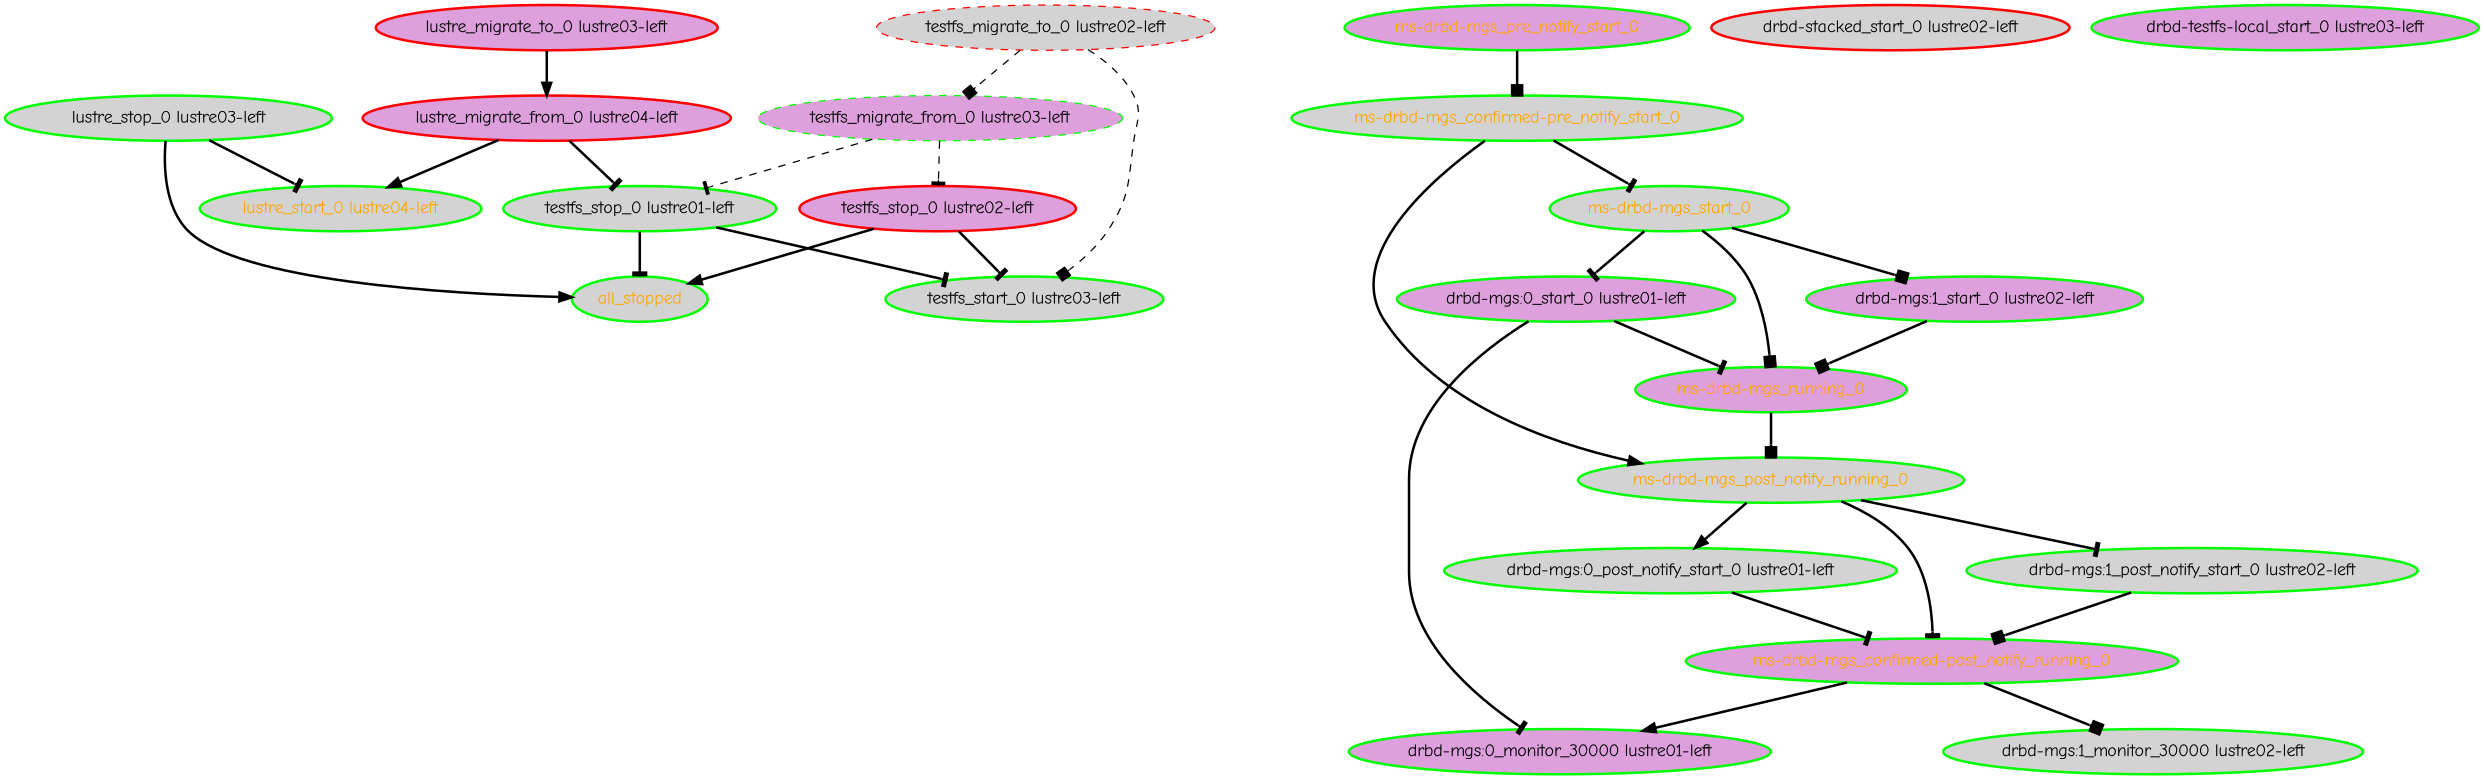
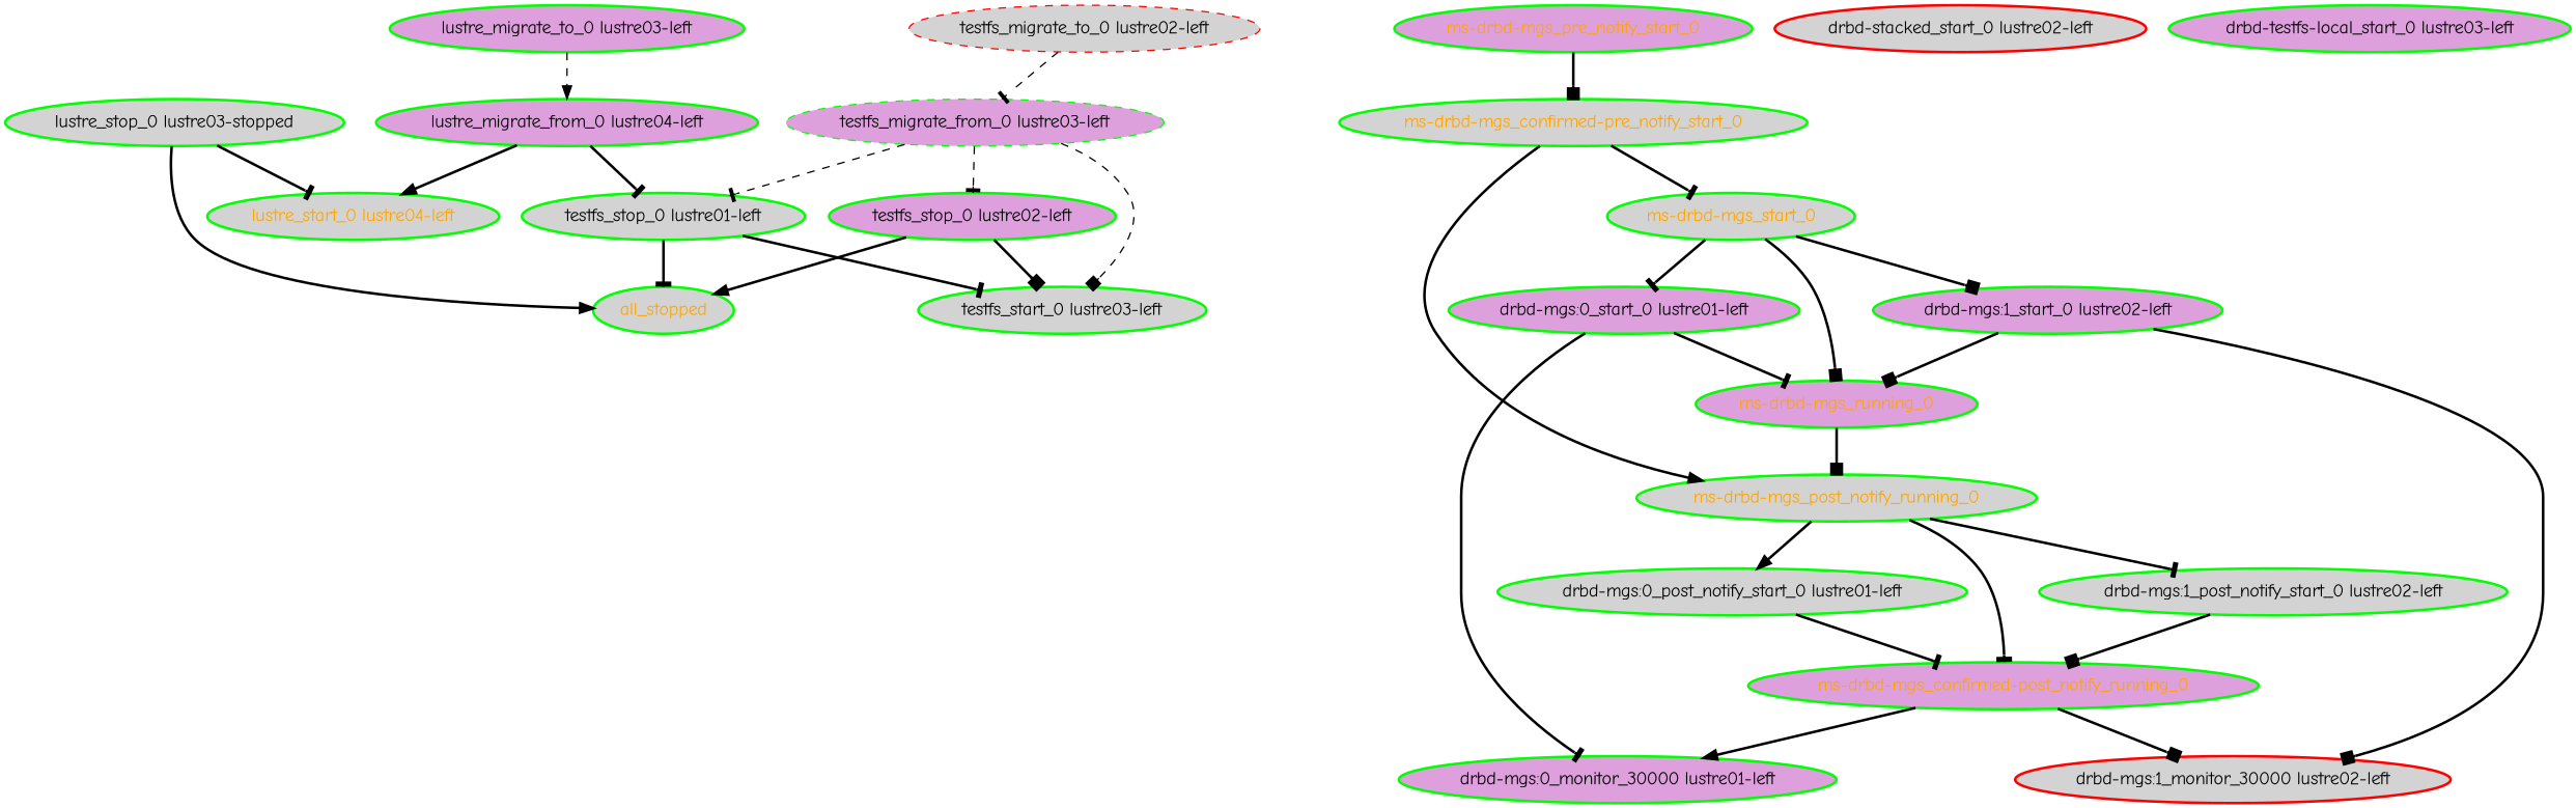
  digraph {
    fontname="Comic Neue"
    node [color=green fillcolor=lightgrey fontcolor=black fontname="Comic Neue" style="bold,filled"]
    edge [arrowhead=tee fontname="Comic Neue" style=bold]
    all_stopped [fontcolor=orange]
    "drbd-mgs:0_monitor_30000 lustre01-left" [fillcolor=plum]
    "ms-drbd-mgs_confirmed-post_notify_running_0" [fillcolor=plum fontcolor=orange]
    "drbd-mgs:0_post_notify_start_0 lustre01-left"
-   "drbd-mgs:1_monitor_30000 lustre02-left"
+   "drbd-mgs:1_monitor_30000 lustre02-left" [color=red]
    "drbd-mgs:0_start_0 lustre01-left" [fillcolor=plum]
    "ms-drbd-mgs_running_0" [fillcolor=plum fontcolor=orange]
    "ms-drbd-mgs_post_notify_running_0" [fontcolor=orange]
    "drbd-mgs:1_post_notify_start_0 lustre02-left"
    "drbd-mgs:1_start_0 lustre02-left" [fillcolor=plum]
    "drbd-stacked_start_0 lustre02-left" [color=red]
    "drbd-testfs-local_start_0 lustre03-left" [fillcolor=plum]
-   "lustre_migrate_from_0 lustre04-left" [color=red fillcolor=plum]
+   "lustre_migrate_from_0 lustre04-left" [fillcolor=plum]
    "lustre_start_0 lustre04-left" [fontcolor=orange]
    "testfs_stop_0 lustre01-left"
-   "lustre_stop_0 lustre03-left"
-   "lustre_migrate_to_0 lustre03-left" [color=red fillcolor=plum]
+   "lustre_stop_0 lustre03-left" [label="lustre_stop_0 lustre03-stopped"]
+   "lustre_migrate_to_0 lustre03-left" [fillcolor=plum]
    "ms-drbd-mgs_confirmed-pre_notify_start_0" [fontcolor=orange]
    "ms-drbd-mgs_start_0" [fontcolor=orange]
    "ms-drbd-mgs_pre_notify_start_0" [fillcolor=plum fontcolor=orange]
    "testfs_migrate_from_0 lustre03-left" [fillcolor=plum style="dashed,filled"]
    "testfs_start_0 lustre03-left"
-   "testfs_stop_0 lustre02-left" [color=red fillcolor=plum]
+   "testfs_stop_0 lustre02-left" [fillcolor=plum]
    "testfs_migrate_to_0 lustre02-left" [color=red style="dashed,filled"]
    "ms-drbd-mgs_confirmed-post_notify_running_0" -> "drbd-mgs:0_monitor_30000 lustre01-left" [arrowhead=normal]
    "ms-drbd-mgs_confirmed-post_notify_running_0" -> "drbd-mgs:1_monitor_30000 lustre02-left" [arrowhead=box]
    "drbd-mgs:0_post_notify_start_0 lustre01-left" -> "ms-drbd-mgs_confirmed-post_notify_running_0"
    "drbd-mgs:0_start_0 lustre01-left" -> "drbd-mgs:0_monitor_30000 lustre01-left"
    "drbd-mgs:0_start_0 lustre01-left" -> "ms-drbd-mgs_running_0"
    "ms-drbd-mgs_running_0" -> "ms-drbd-mgs_post_notify_running_0" [arrowhead=box]
    "ms-drbd-mgs_post_notify_running_0" -> "ms-drbd-mgs_confirmed-post_notify_running_0"
    "ms-drbd-mgs_post_notify_running_0" -> "drbd-mgs:0_post_notify_start_0 lustre01-left" [arrowhead=normal]
    "ms-drbd-mgs_post_notify_running_0" -> "drbd-mgs:1_post_notify_start_0 lustre02-left"
    "drbd-mgs:1_post_notify_start_0 lustre02-left" -> "ms-drbd-mgs_confirmed-post_notify_running_0" [arrowhead=box]
+   "drbd-mgs:1_start_0 lustre02-left" -> "drbd-mgs:1_monitor_30000 lustre02-left" [arrowhead=box]
    "drbd-mgs:1_start_0 lustre02-left" -> "ms-drbd-mgs_running_0" [arrowhead=box]
    "lustre_migrate_from_0 lustre04-left" -> "lustre_start_0 lustre04-left" [arrowhead=normal]
    "lustre_migrate_from_0 lustre04-left" -> "testfs_stop_0 lustre01-left"
    "testfs_stop_0 lustre01-left" -> all_stopped
    "testfs_stop_0 lustre01-left" -> "testfs_start_0 lustre03-left"
    "lustre_stop_0 lustre03-left" -> all_stopped [arrowhead=normal]
    "lustre_stop_0 lustre03-left" -> "lustre_start_0 lustre04-left"
-   "lustre_migrate_to_0 lustre03-left" -> "lustre_migrate_from_0 lustre04-left" [arrowhead=normal]
+   "lustre_migrate_to_0 lustre03-left" -> "lustre_migrate_from_0 lustre04-left" [arrowhead=normal style=dashed]
    "ms-drbd-mgs_confirmed-pre_notify_start_0" -> "ms-drbd-mgs_post_notify_running_0" [arrowhead=normal]
    "ms-drbd-mgs_confirmed-pre_notify_start_0" -> "ms-drbd-mgs_start_0"
    "ms-drbd-mgs_start_0" -> "drbd-mgs:0_start_0 lustre01-left"
    "ms-drbd-mgs_start_0" -> "ms-drbd-mgs_running_0" [arrowhead=box]
    "ms-drbd-mgs_start_0" -> "drbd-mgs:1_start_0 lustre02-left" [arrowhead=box]
    "ms-drbd-mgs_pre_notify_start_0" -> "ms-drbd-mgs_confirmed-pre_notify_start_0" [arrowhead=box]
    "testfs_migrate_from_0 lustre03-left" -> "testfs_stop_0 lustre01-left" [style=dashed]
-   "testfs_migrate_to_0 lustre02-left" -> "testfs_start_0 lustre03-left" [arrowhead=box style=dashed]
+   "testfs_migrate_from_0 lustre03-left" -> "testfs_start_0 lustre03-left" [arrowhead=box style=dashed]
    "testfs_migrate_from_0 lustre03-left" -> "testfs_stop_0 lustre02-left" [style=dashed]
    "testfs_stop_0 lustre02-left" -> all_stopped [arrowhead=normal]
-   "testfs_stop_0 lustre02-left" -> "testfs_start_0 lustre03-left"
-   "testfs_migrate_to_0 lustre02-left" -> "testfs_migrate_from_0 lustre03-left" [arrowhead=box style=dashed]
+   "testfs_stop_0 lustre02-left" -> "testfs_start_0 lustre03-left" [arrowhead=box]
+   "testfs_migrate_to_0 lustre02-left" -> "testfs_migrate_from_0 lustre03-left" [style=dashed]
  }
